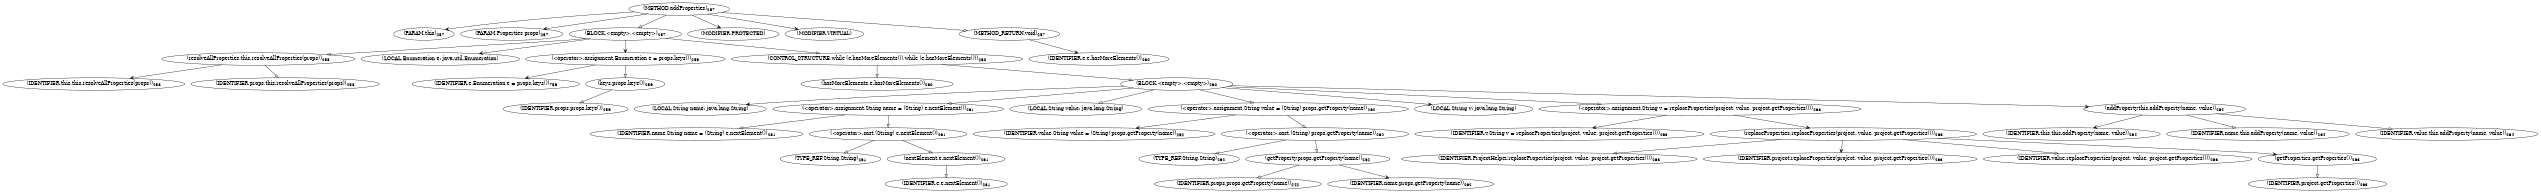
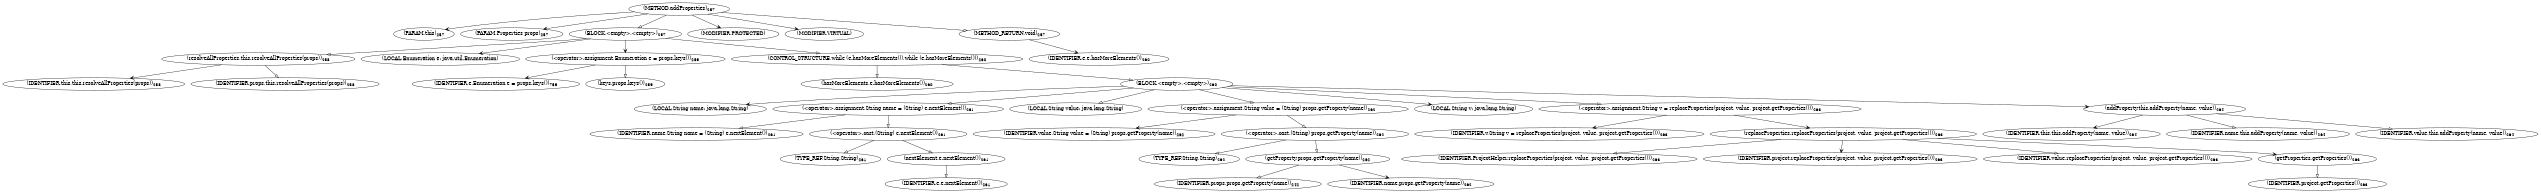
  digraph {
    edge [arrowhead=onormal]
    n1 [label=<(METHOD,addProperties)<SUB>257</SUB>>]
    n2 [label=<(PARAM,this)<SUB>257</SUB>>]
    n3 [label=<(PARAM,Properties props)<SUB>257</SUB>>]
    n4 [label=<(BLOCK,&lt;empty&gt;,&lt;empty&gt;)<SUB>257</SUB>>]
    n5 [label=<(MODIFIER,PROTECTED)>]
    n6 [label=<(MODIFIER,VIRTUAL)>]
    n7 [label=<(METHOD_RETURN,void)<SUB>257</SUB>>]
    n8 [label=<(resolveAllProperties,this.resolveAllProperties(props))<SUB>258</SUB>>]
    n9 [label=<(LOCAL,Enumeration e: java.util.Enumeration)>]
    n10 [label=<(&lt;operator&gt;.assignment,Enumeration e = props.keys())<SUB>259</SUB>>]
    n11 [label=<(CONTROL_STRUCTURE,while (e.hasMoreElements()),while (e.hasMoreElements()))<SUB>260</SUB>>]
    n12 [label=<(IDENTIFIER,e,e.hasMoreElements())<SUB>260</SUB>>]
    n13 [label=<(IDENTIFIER,this,this.resolveAllProperties(props))<SUB>258</SUB>>]
    n14 [label=<(IDENTIFIER,props,this.resolveAllProperties(props))<SUB>258</SUB>>]
    n15 [label=<(IDENTIFIER,e,Enumeration e = props.keys())<SUB>759</SUB>>]
    n16 [label=<(keys,props.keys())<SUB>259</SUB>>]
    n17 [label=<(hasMoreElements,e.hasMoreElements())<SUB>260</SUB>>]
    n18 [label=<(BLOCK,&lt;empty&gt;,&lt;empty&gt;)<SUB>260</SUB>>]
-   n19 [label=<(IDENTIFIER,props,props.keys())<SUB>259</SUB>>]
    n20 [label=<(LOCAL,String name: java.lang.String)>]
    n21 [label=<(&lt;operator&gt;.assignment,String name = (String) e.nextElement())<SUB>261</SUB>>]
    n22 [label=<(LOCAL,String value: java.lang.String)>]
    n23 [label=<(&lt;operator&gt;.assignment,String value = (String) props.getProperty(name))<SUB>262</SUB>>]
    n24 [label=<(LOCAL,String v: java.lang.String)>]
    n25 [label=<(&lt;operator&gt;.assignment,String v = replaceProperties(project, value, project.getProperties()))<SUB>263</SUB>>]
    n26 [label=<(addProperty,this.addProperty(name, value))<SUB>264</SUB>>]
    n27 [label=<(IDENTIFIER,name,String name = (String) e.nextElement())<SUB>261</SUB>>]
    n28 [label=<(&lt;operator&gt;.cast,(String) e.nextElement())<SUB>261</SUB>>]
    n29 [label=<(IDENTIFIER,value,String value = (String) props.getProperty(name))<SUB>262</SUB>>]
    n30 [label=<(&lt;operator&gt;.cast,(String) props.getProperty(name))<SUB>262</SUB>>]
    n31 [label=<(IDENTIFIER,v,String v = replaceProperties(project, value, project.getProperties()))<SUB>263</SUB>>]
    n32 [label=<(replaceProperties,replaceProperties(project, value, project.getProperties()))<SUB>263</SUB>>]
    n33 [label=<(IDENTIFIER,this,this.addProperty(name, value))<SUB>264</SUB>>]
    n34 [label=<(IDENTIFIER,name,this.addProperty(name, value))<SUB>264</SUB>>]
    n35 [label=<(IDENTIFIER,value,this.addProperty(name, value))<SUB>264</SUB>>]
    n36 [label=<(TYPE_REF,String,String)<SUB>261</SUB>>]
    n37 [label=<(nextElement,e.nextElement())<SUB>261</SUB>>]
    n38 [label=<(IDENTIFIER,e,e.nextElement())<SUB>261</SUB>>]
    n39 [label=<(TYPE_REF,String,String)<SUB>262</SUB>>]
    n40 [label=<(getProperty,props.getProperty(name))<SUB>262</SUB>>]
    n41 [label=<(IDENTIFIER,props,props.getProperty(name))<SUB>242</SUB>>]
    n42 [label=<(IDENTIFIER,name,props.getProperty(name))<SUB>262</SUB>>]
    n43 [label=<(IDENTIFIER,ProjectHelper,replaceProperties(project, value, project.getProperties()))<SUB>263</SUB>>]
    n44 [label=<(IDENTIFIER,project,replaceProperties(project, value, project.getProperties()))<SUB>263</SUB>>]
    n45 [label=<(IDENTIFIER,value,replaceProperties(project, value, project.getProperties()))<SUB>263</SUB>>]
    n46 [label=<(getProperties,getProperties())<SUB>263</SUB>>]
    n47 [label=<(IDENTIFIER,project,getProperties())<SUB>263</SUB>>]
    n1 -> n2 [arrowhead=vee]
    n1 -> n3 [arrowhead=vee]
    n1 -> n4
    n1 -> n5 [arrowhead=vee]
    n1 -> n6 [arrowhead=vee]
    n1 -> n7
    n4 -> n8
    n4 -> n9 [arrowhead=vee]
    n4 -> n10 [arrowhead=vee]
    n4 -> n11
    n7 -> n12 [arrowhead=vee]
    n8 -> n13 [arrowhead=vee]
    n8 -> n14
    n10 -> n15 [arrowhead=vee]
    n10 -> n16
    n11 -> n17
    n11 -> n18
-   n16 -> n19
    n18 -> n20 [arrowhead=vee]
    n18 -> n21
    n18 -> n22
    n18 -> n23
    n18 -> n24 [arrowhead=vee]
    n18 -> n25
    n18 -> n26 [arrowhead=vee]
    n21 -> n27
    n21 -> n28
    n23 -> n29 [arrowhead=vee]
    n23 -> n30
    n25 -> n31 [arrowhead=vee]
    n25 -> n32 [arrowhead=vee]
    n26 -> n33 [arrowhead=vee]
    n26 -> n34
    n26 -> n35
    n28 -> n36
    n28 -> n37
    n30 -> n39
    n30 -> n40
    n32 -> n43
    n32 -> n44 [arrowhead=vee]
    n32 -> n45
    n32 -> n46 [arrowhead=vee]
    n37 -> n38
    n40 -> n41
    n40 -> n42 [arrowhead=vee]
    n46 -> n47
  }
